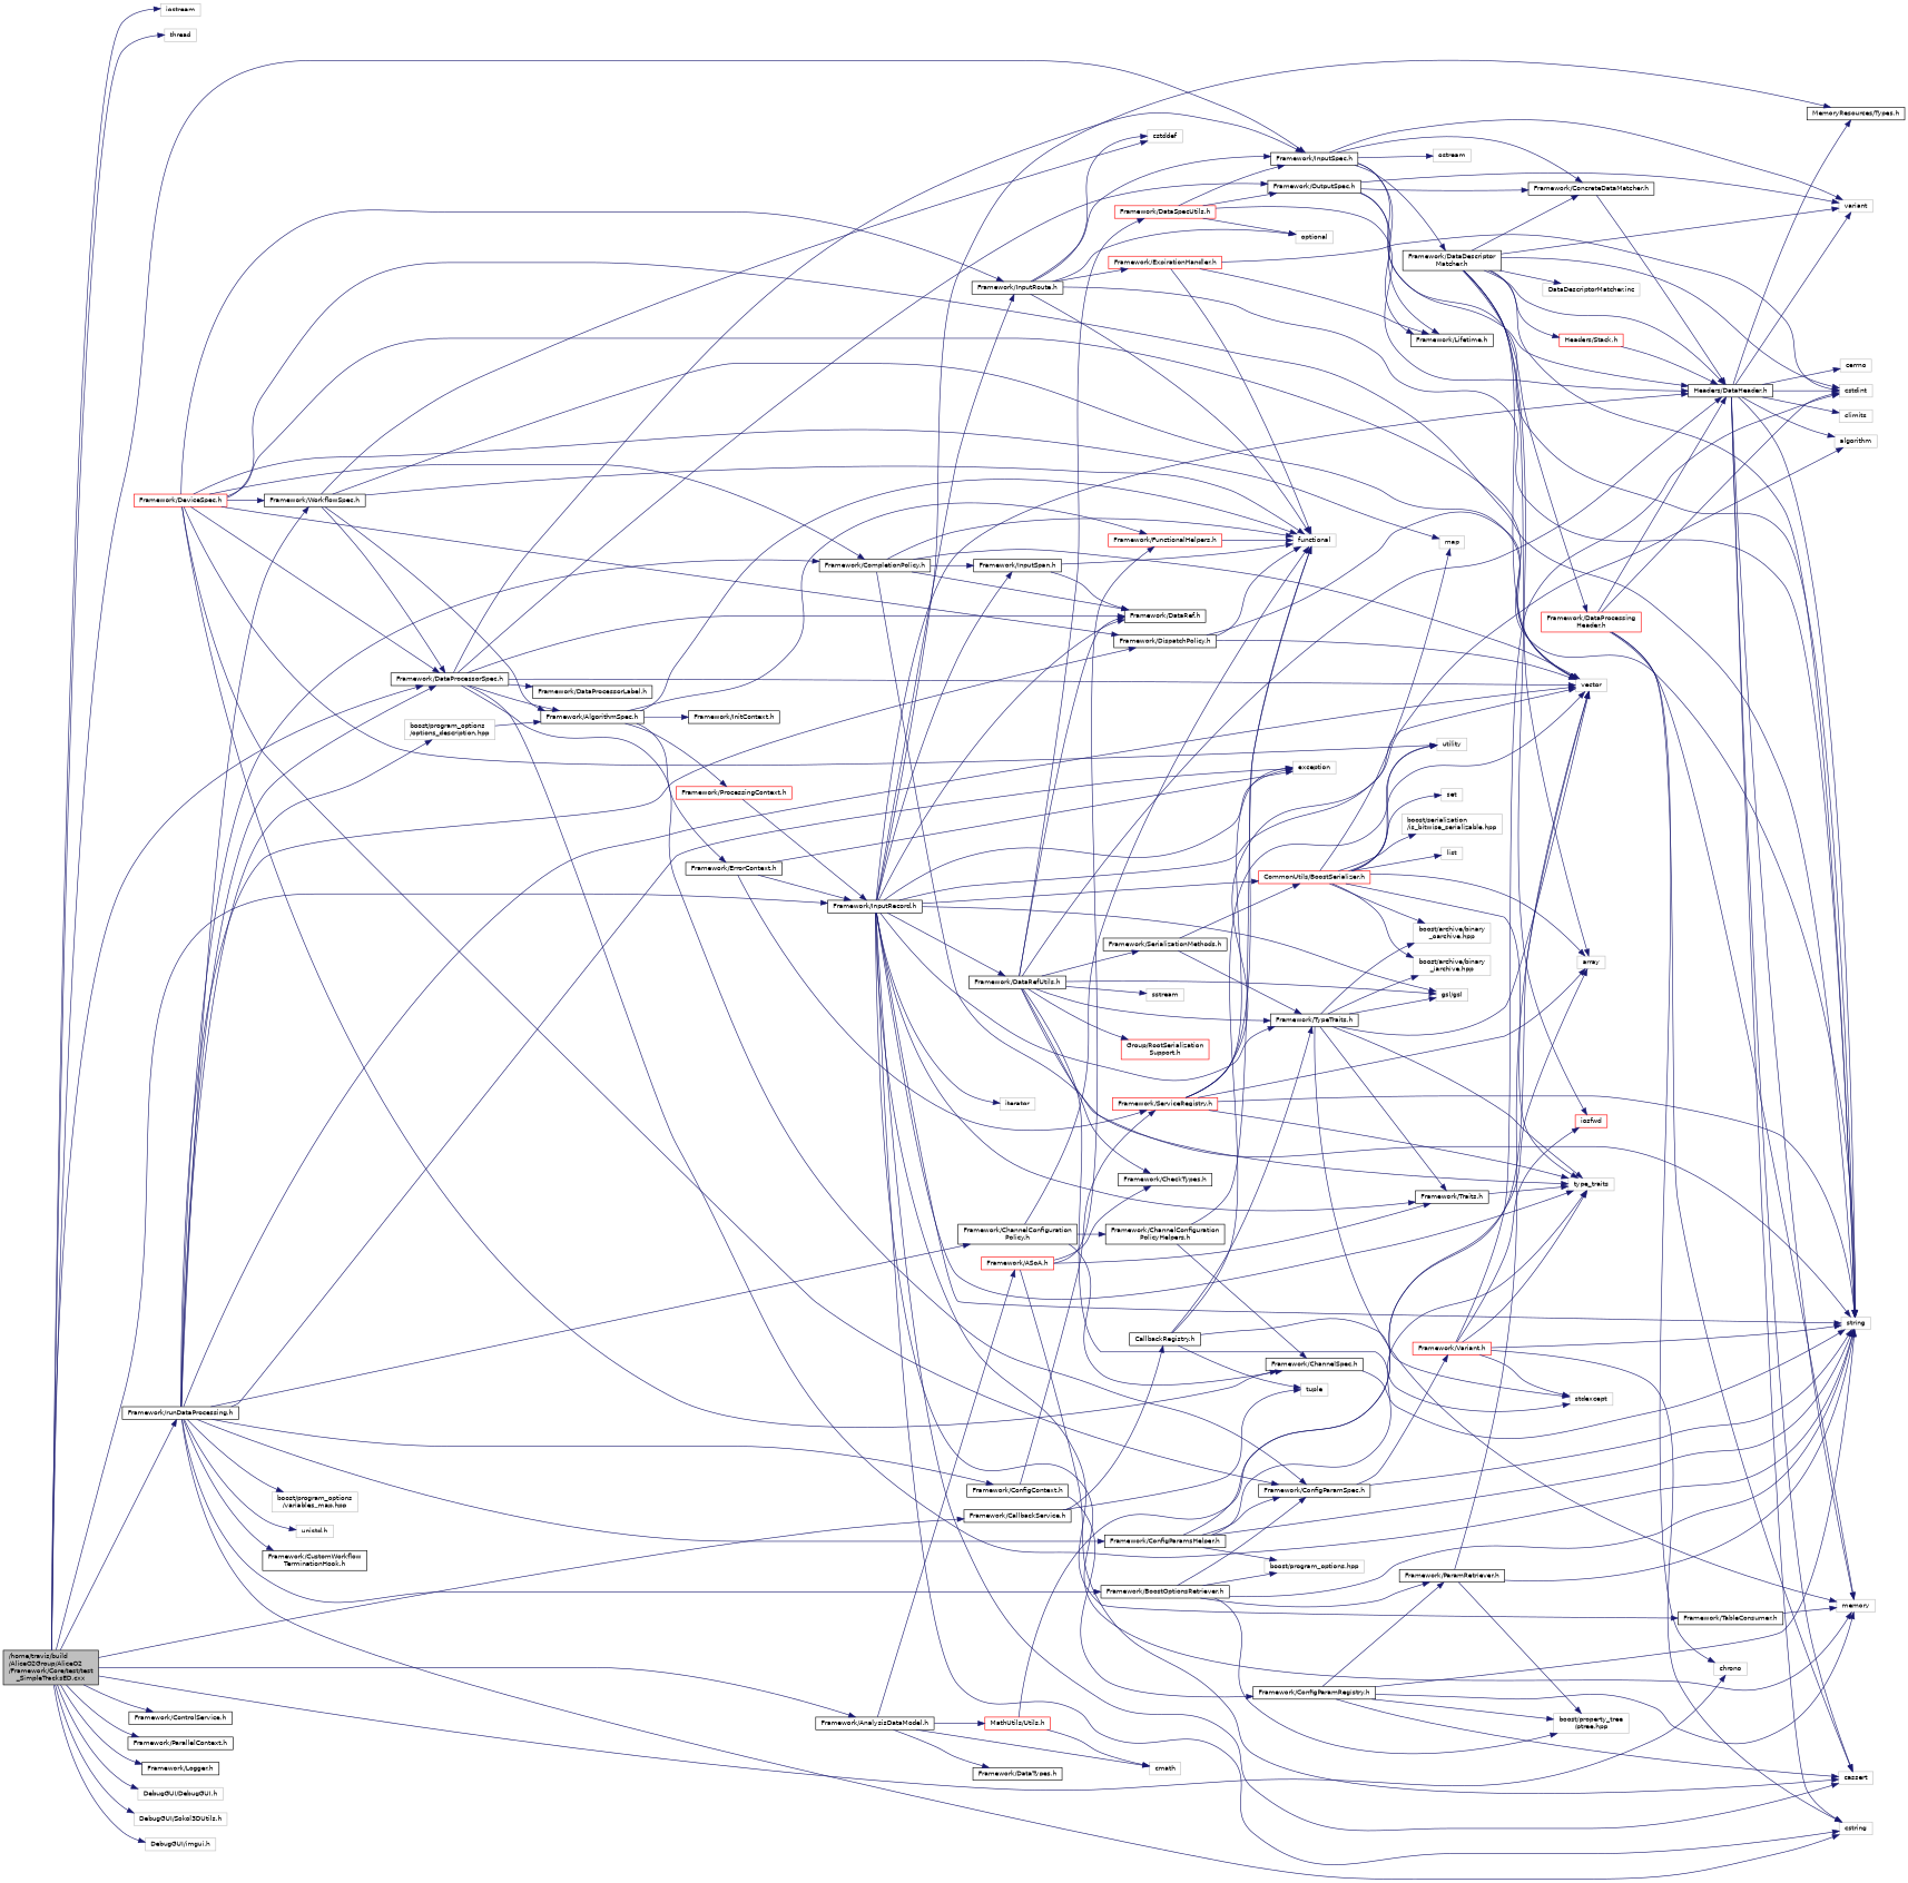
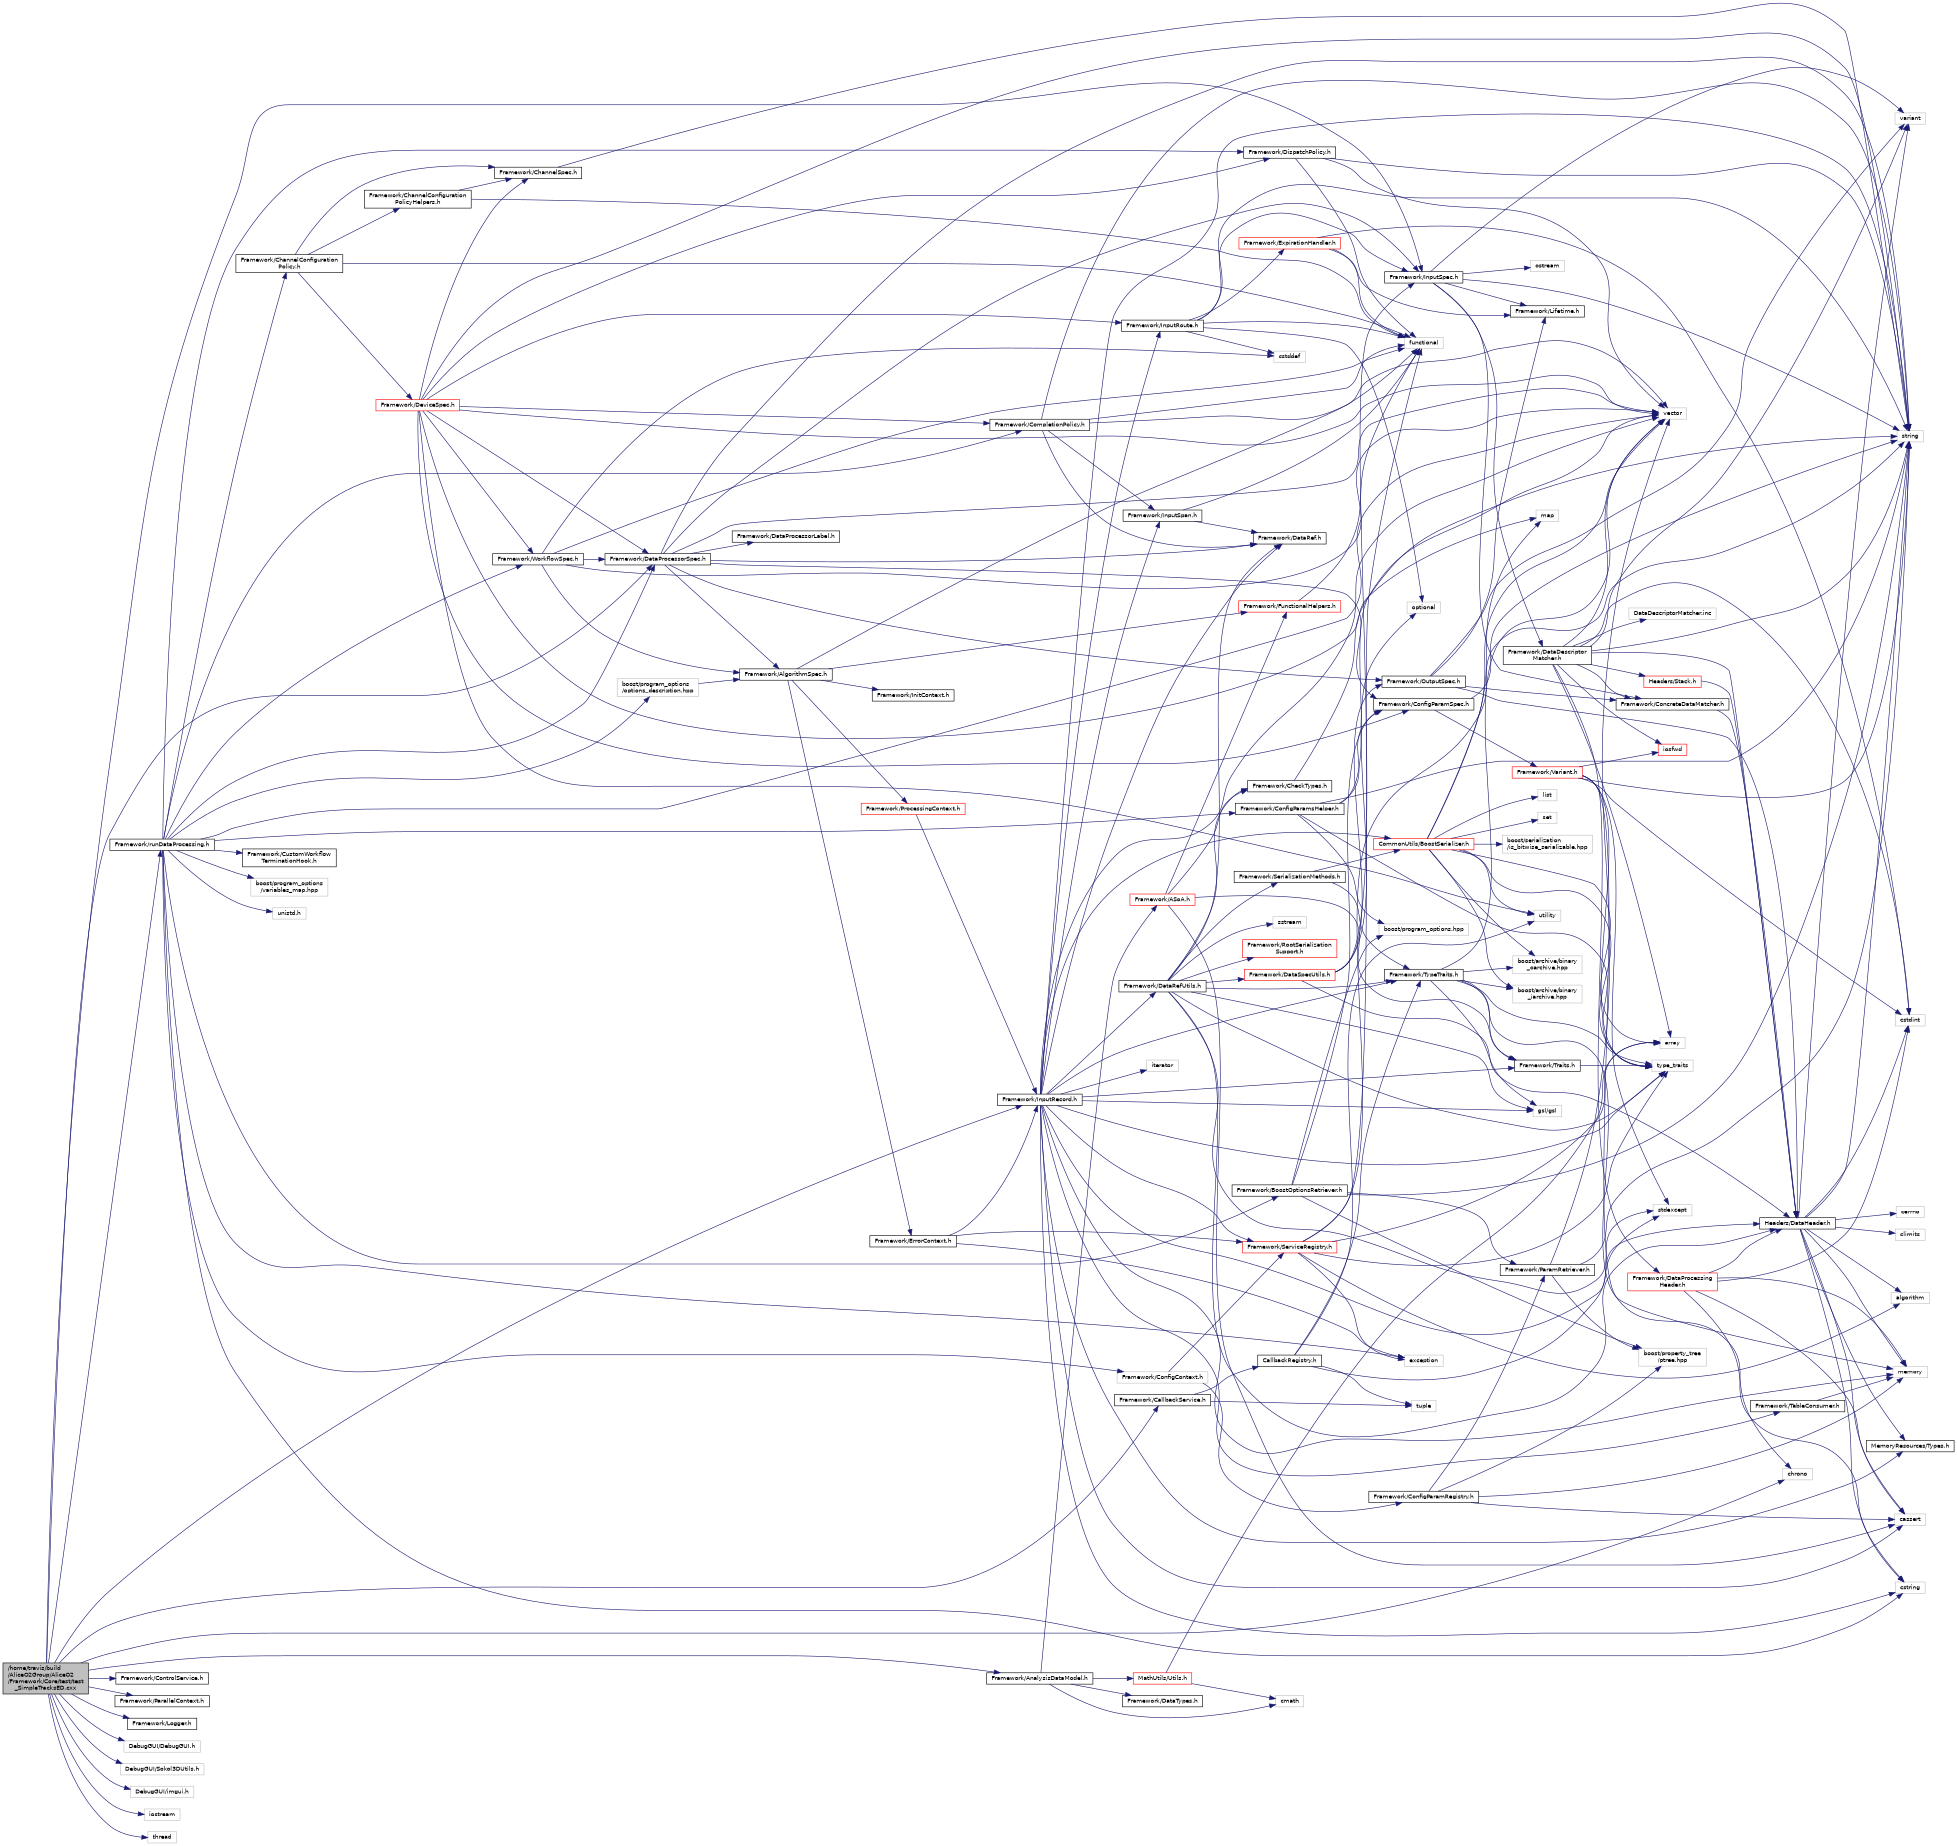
  digraph {
    rankdir=LR
    node [color=black fontname=Helvetica fontsize=10 shape=record]
    edge [color=midnightblue fontname=Helvetica fontsize=10 labelfontname=Helvetica labelfontsize=10 style=solid]
    n1 [fillcolor=grey75 fontcolor=black height=0.2 label="/home/travis/build\l/AliceO2Group/AliceO2\l/Framework/Core/test/test\l_SimpleTracksED.cxx" style=filled width=0.4]
    n2 [height=0.2 label="Framework/InputSpec.h" width=0.4]
    n3 [color=grey75 height=0.2 label=chrono width=0.4]
    n4 [height=0.2 label="Framework/CallbackService.h" width=0.4]
    n5 [height=0.2 label="Framework/ControlService.h" width=0.4]
    n6 [height=0.2 label="Framework/DataProcessorSpec.h" width=0.4]
    n7 [height=0.2 label="Framework/InputRecord.h" width=0.4]
    n8 [height=0.2 label="Framework/ParallelContext.h" width=0.4]
    n9 [height=0.2 label="Framework/runDataProcessing.h" width=0.4]
    n10 [height=0.2 label="Framework/Logger.h" width=0.4]
    n11 [height=0.2 label="Framework/AnalysisDataModel.h" width=0.4]
    n12 [color=grey75 height=0.2 label="DebugGUI/DebugGUI.h" width=0.4]
    n13 [color=grey75 height=0.2 label="DebugGUI/Sokol3DUtils.h" width=0.4]
    n14 [color=grey75 height=0.2 label="DebugGUI/imgui.h" width=0.4]
    n15 [color=grey75 height=0.2 label=iostream width=0.4]
    n16 [color=grey75 height=0.2 label=thread width=0.4]
    n17 [height=0.2 label="Framework/Lifetime.h" width=0.4]
    n18 [height=0.2 label="Framework/ConcreteDataMatcher.h" width=0.4]
    n19 [color=grey75 height=0.2 label=string width=0.4]
    n20 [height=0.2 label="Framework/DataDescriptor\lMatcher.h" width=0.4]
    n21 [color=grey75 height=0.2 label=variant width=0.4]
    n22 [color=grey75 height=0.2 label=ostream width=0.4]
    n23 [height=0.2 label="CallbackRegistry.h" width=0.4]
    n24 [color=grey75 height=0.2 label=tuple width=0.4]
    n25 [color=grey75 height=0.2 label=vector width=0.4]
    n26 [height=0.2 label="Framework/AlgorithmSpec.h" width=0.4]
    n27 [height=0.2 label="Framework/DataRef.h" width=0.4]
    n28 [height=0.2 label="Framework/OutputSpec.h" width=0.4]
    n29 [height=0.2 label="Framework/ConfigParamSpec.h" width=0.4]
    n30 [height=0.2 label="Framework/DataProcessorLabel.h" width=0.4]
    n31 [height=0.2 label="Headers/DataHeader.h" width=0.4]
    n32 [color=grey75 height=0.2 label=memory width=0.4]
    n33 [color=grey75 height=0.2 label=cassert width=0.4]
    n34 [color=grey75 height=0.2 label=cstring width=0.4]
    n35 [height=0.2 label="MemoryResources/Types.h" width=0.4]
    n36 [height=0.2 label="Framework/TypeTraits.h" width=0.4]
    n37 [color=grey75 height=0.2 label=type_traits width=0.4]
    n38 [height=0.2 label="Framework/Traits.h" width=0.4]
    n39 [color=grey75 height=0.2 label="gsl/gsl" width=0.4]
    n40 [height=0.2 label="Framework/DataRefUtils.h" width=0.4]
    n41 [color=red height=0.2 label="CommonUtils/BoostSerializer.h" width=0.4]
    n42 [height=0.2 label="Framework/InputRoute.h" width=0.4]
    n43 [height=0.2 label="Framework/InputSpan.h" width=0.4]
    n44 [height=0.2 label="Framework/TableConsumer.h" width=0.4]
    n45 [color=grey75 height=0.2 label=iterator width=0.4]
    n46 [color=grey75 height=0.2 label=exception width=0.4]
    n47 [height=0.2 label="Framework/ChannelConfiguration\lPolicy.h" width=0.4]
    n48 [height=0.2 label="Framework/WorkflowSpec.h" width=0.4]
    n49 [height=0.2 label="Framework/CompletionPolicy.h" width=0.4]
    n50 [height=0.2 label="Framework/DispatchPolicy.h" width=0.4]
    n51 [height=0.2 label="Framework/ConfigParamsHelper.h" width=0.4]
-   n52 [height=0.2 label="Framework/ConfigContext.h" width=0.4]
+   n52 [color=grey75 height=0.2 label="Framework/ConfigContext.h" width=0.4]
    n53 [height=0.2 label="Framework/BoostOptionsRetriever.h" width=0.4]
    n54 [height=0.2 label="Framework/CustomWorkflow\lTerminationHook.h" width=0.4]
    n55 [color=grey75 height=0.2 label="boost/program_options\l/options_description.hpp" width=0.4]
    n56 [color=grey75 height=0.2 label="boost/program_options\l/variables_map.hpp" width=0.4]
    n57 [color=grey75 height=0.2 label="unistd.h" width=0.4]
    n58 [color=red height=0.2 label="Framework/ASoA.h" width=0.4]
    n59 [color=red height=0.2 label="MathUtils/Utils.h" width=0.4]
    n60 [color=grey75 height=0.2 label=cmath width=0.4]
    n61 [height=0.2 label="Framework/DataTypes.h" width=0.4]
    n62 [color=grey75 height=0.2 label=cstdint width=0.4]
    n63 [color=red height=0.2 label="Framework/DataProcessing\lHeader.h" width=0.4]
    n64 [color=red height=0.2 label="Headers/Stack.h" width=0.4]
    n65 [color=grey75 height=0.2 label=array width=0.4]
    n66 [color=red height=0.2 label=iosfwd width=0.4]
    n67 [color=grey75 height=0.2 label="DataDescriptorMatcher.inc" width=0.4]
    n68 [color=grey75 height=0.2 label=algorithm width=0.4]
    n69 [color=grey75 height=0.2 label=climits width=0.4]
    n70 [color=grey75 height=0.2 label=cerrno width=0.4]
    n71 [color=grey75 height=0.2 label=stdexcept width=0.4]
    n72 [color=grey75 height=0.2 label=utility width=0.4]
    n73 [color=grey75 height=0.2 label="boost/archive/binary\l_iarchive.hpp" width=0.4]
    n74 [color=grey75 height=0.2 label="boost/archive/binary\l_oarchive.hpp" width=0.4]
    n75 [color=red height=0.2 label="Framework/ProcessingContext.h" width=0.4]
    n76 [color=grey75 height=0.2 label=functional width=0.4]
    n77 [height=0.2 label="Framework/ErrorContext.h" width=0.4]
    n78 [height=0.2 label="Framework/InitContext.h" width=0.4]
    n79 [color=red height=0.2 label="Framework/FunctionalHelpers.h" width=0.4]
    n80 [color=red height=0.2 label="Framework/Variant.h" width=0.4]
    n81 [color=red height=0.2 label="Framework/ServiceRegistry.h" width=0.4]
-   n82 [color=red height=0.2 label="Group/RootSerialization\lSupport.h" width=0.4]
+   n82 [color=red height=0.2 label="Framework/RootSerialization\lSupport.h" width=0.4]
    n83 [height=0.2 label="Framework/SerializationMethods.h" width=0.4]
    n84 [color=red height=0.2 label="Framework/DataSpecUtils.h" width=0.4]
    n85 [height=0.2 label="Framework/CheckTypes.h" width=0.4]
    n86 [color=grey75 height=0.2 label=sstream width=0.4]
    n87 [color=grey75 height=0.2 label=list width=0.4]
    n88 [color=grey75 height=0.2 label=map width=0.4]
    n89 [color=grey75 height=0.2 label=set width=0.4]
    n90 [color=grey75 height=0.2 label="boost/serialization\l/is_bitwise_serializable.hpp" width=0.4]
    n91 [color=grey75 height=0.2 label=optional width=0.4]
    n92 [color=red height=0.2 label="Framework/ExpirationHandler.h" width=0.4]
    n93 [color=grey75 height=0.2 label=cstddef width=0.4]
    n94 [height=0.2 label="Framework/ChannelConfiguration\lPolicyHelpers.h" width=0.4]
    n95 [height=0.2 label="Framework/ChannelSpec.h" width=0.4]
    n96 [color=red height=0.2 label="Framework/DeviceSpec.h" width=0.4]
    n97 [color=grey75 height=0.2 label="boost/program_options.hpp" width=0.4]
    n98 [height=0.2 label="Framework/ConfigParamRegistry.h" width=0.4]
    n99 [height=0.2 label="Framework/ParamRetriever.h" width=0.4]
    n100 [color=grey75 height=0.2 label="boost/property_tree\l/ptree.hpp" width=0.4]
    n1 -> n2
    n1 -> n3
    n1 -> n4
    n1 -> n5
    n1 -> n6
    n1 -> n7
    n1 -> n8
    n1 -> n9
    n1 -> n10
    n1 -> n11
    n1 -> n12
    n1 -> n13
    n1 -> n14
    n1 -> n15
    n1 -> n16
    n2 -> n17
    n2 -> n18
    n2 -> n19
    n2 -> n20
    n2 -> n21
    n2 -> n22
    n4 -> n23
    n4 -> n24
    n6 -> n2
    n6 -> n19
    n6 -> n25
    n6 -> n26
    n6 -> n27
    n6 -> n28
    n6 -> n29
    n6 -> n30
    n7 -> n19
    n7 -> n25
    n7 -> n27
    n7 -> n31
    n7 -> n32
    n7 -> n33
    n7 -> n34
    n7 -> n35
    n7 -> n36
    n7 -> n37
    n7 -> n38
    n7 -> n39
    n7 -> n40
    n7 -> n41
    n7 -> n42
    n7 -> n43
    n7 -> n44
    n7 -> n45
-   n7 -> n46
+   n7 -> n81
    n9 -> n6
    n9 -> n25
    n9 -> n34
    n9 -> n46
    n9 -> n47
    n9 -> n48
    n9 -> n49
    n9 -> n50
    n9 -> n51
    n9 -> n52
    n9 -> n53
    n9 -> n54
    n9 -> n55
    n9 -> n56
    n9 -> n57
    n11 -> n58
    n11 -> n59
    n11 -> n60
    n11 -> n61
    n18 -> n31
    n20 -> n18
    n20 -> n19
    n20 -> n21
    n20 -> n25
    n20 -> n31
    n20 -> n62
    n20 -> n63
    n20 -> n64
    n20 -> n65
    n20 -> n66
    n20 -> n67
    n23 -> n24
    n23 -> n36
    n23 -> n71
    n23 -> n72
    n26 -> n75
    n26 -> n76
    n26 -> n77
    n26 -> n78
    n26 -> n79
    n28 -> n17
    n28 -> n18
    n28 -> n21
    n28 -> n31
    n29 -> n19
    n29 -> n80
    n31 -> n19
    n31 -> n21
    n31 -> n32
    n31 -> n33
    n31 -> n34
    n31 -> n35
    n31 -> n62
    n31 -> n68
    n31 -> n69
    n31 -> n70
    n36 -> n25
    n36 -> n32
    n36 -> n37
    n36 -> n38
    n36 -> n39
    n36 -> n73
    n36 -> n74
    n38 -> n37
    n40 -> n27
    n40 -> n31
    n40 -> n36
    n40 -> n37
    n40 -> n39
    n40 -> n71
    n40 -> n82
    n40 -> n83
    n40 -> n84
    n40 -> n85
    n40 -> n86
    n41 -> n25
    n41 -> n37
    n41 -> n65
    n41 -> n72
    n41 -> n73
    n41 -> n74
    n41 -> n87
    n41 -> n88
    n41 -> n89
    n41 -> n90
    n42 -> n2
    n42 -> n19
    n42 -> n76
    n42 -> n91
    n42 -> n92
    n42 -> n93
    n43 -> n27
    n43 -> n76
    n44 -> n32
    n47 -> n76
    n47 -> n94
    n47 -> n95
+   n47 -> n96
    n48 -> n6
    n48 -> n25
    n48 -> n26
    n48 -> n76
    n48 -> n93
    n49 -> n19
    n49 -> n25
    n49 -> n27
    n49 -> n43
    n49 -> n76
    n50 -> n19
    n50 -> n25
    n50 -> n76
    n51 -> n19
    n51 -> n25
    n51 -> n29
    n51 -> n37
    n51 -> n97
    n52 -> n81
    n52 -> n98
    n53 -> n19
    n53 -> n29
    n53 -> n97
    n53 -> n99
    n53 -> n100
    n55 -> n26
    n58 -> n33
    n58 -> n38
    n58 -> n79
    n58 -> n85
    n59 -> n60
    n59 -> n65
    n63 -> n3
    n63 -> n31
    n63 -> n32
    n63 -> n33
    n63 -> n62
    n64 -> n31
    n75 -> n7
    n77 -> n7
    n77 -> n46
    n77 -> n81
    n79 -> n76
    n80 -> n19
    n80 -> n34
    n80 -> n37
    n80 -> n62
    n80 -> n66
    n80 -> n71
    n81 -> n19
    n81 -> n37
    n81 -> n46
    n81 -> n65
    n81 -> n68
    n81 -> n76
    n83 -> n36
    n83 -> n41
    n84 -> n2
    n84 -> n28
    n84 -> n31
    n84 -> n91
    n92 -> n17
    n92 -> n62
    n92 -> n76
    n94 -> n76
    n94 -> n95
    n95 -> n19
    n96 -> n6
    n96 -> n19
    n96 -> n25
    n96 -> n29
    n96 -> n42
    n96 -> n48
    n96 -> n49
    n96 -> n50
    n96 -> n72
    n96 -> n88
    n96 -> n95
-   n98 -> n19
+   n85 -> n19
    n98 -> n32
    n98 -> n33
    n98 -> n99
    n98 -> n100
    n99 -> n19
    n99 -> n25
    n99 -> n100
  }
